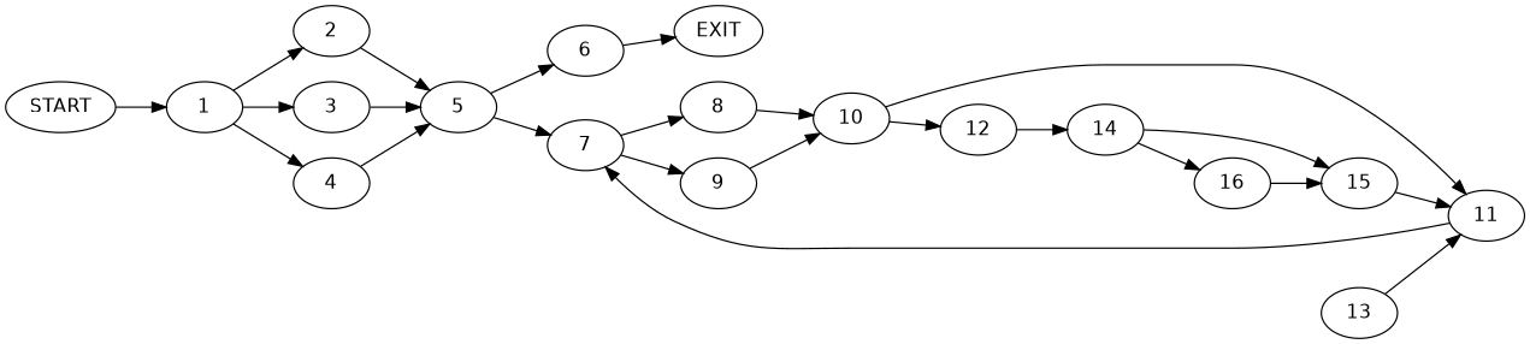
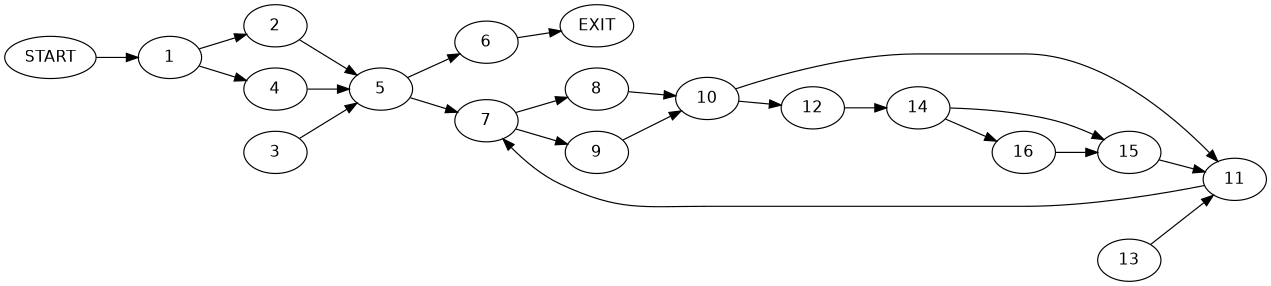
  digraph {
    fontname="DejaVu Sans"
    rankdir=LR
    node [fontname="DejaVu Sans"]
    edge [fontname="DejaVu Sans"]
    n1 [label=START]
    1
    2
    3
    4
    n6 [label=EXIT]
    5
    6
    7
    8
    9
    10
    11
    12
    14
    13
    15
    16
    n1 -> 1
    1 -> 2
-   1 -> 3
    1 -> 4
    2 -> 5
    3 -> 5
    4 -> 5
    5 -> 6
    5 -> 7
    6 -> n6
    7 -> 8
    7 -> 9
    8 -> 10
    9 -> 10
    10 -> 11
    10 -> 12
    11 -> 7
    12 -> 14
    14 -> 15
    14 -> 16
    13 -> 11
    15 -> 11
    16 -> 15
  }
